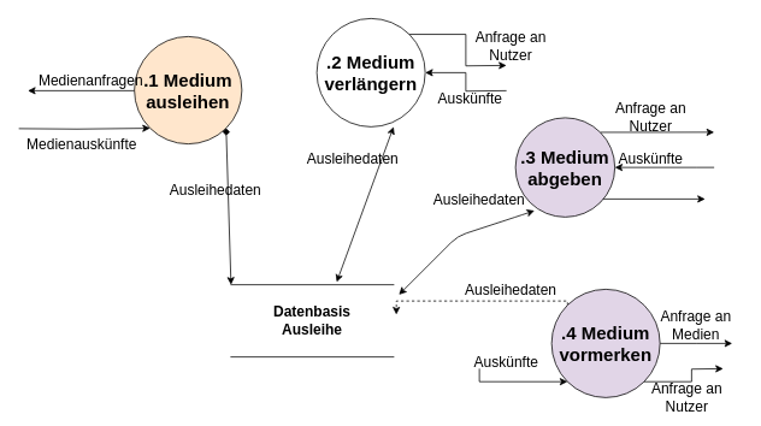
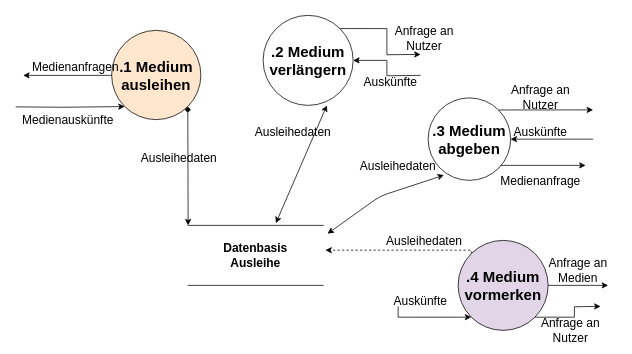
  <mxCell id="0" />
  <mxCell id="1" parent="0" />
  <mxCell id="2" style="edgeStyle=orthogonalEdgeStyle;rounded=0;orthogonalLoop=1;jettySize=auto;html=1;exitX=0;exitY=0.5;exitDx=0;exitDy=0;fontSize=16;" parent="1" source="4" edge="1"><mxGeometry relative="1" as="geometry"><mxPoint x="30" y="100" as="targetPoint" /><Array as="points"><mxPoint x="30" y="100" /><mxPoint x="30" y="100" /></Array></mxGeometry></mxCell>
  <mxCell id="3" style="edgeStyle=orthogonalEdgeStyle;rounded=0;orthogonalLoop=1;jettySize=auto;html=1;fontSize=16;entryX=0;entryY=1;entryDx=0;entryDy=0;" parent="1" edge="1" target="4"><mxGeometry relative="1" as="geometry"><mxPoint x="20" y="142" as="sourcePoint" /></mxGeometry></mxCell>
  <mxCell id="4" value=".1 Medium ausleihen" style="ellipse;whiteSpace=wrap;html=1;aspect=fixed;fontStyle=1;fontSize=20;fillColor=#ffe6cc;" parent="1" vertex="1"><mxGeometry x="148" y="40" width="119" height="119" as="geometry" /></mxCell>
  <mxCell id="5" style="edgeStyle=orthogonalEdgeStyle;rounded=0;orthogonalLoop=1;jettySize=auto;html=1;exitX=1;exitY=0;exitDx=0;exitDy=0;" edge="1" parent="1" source="7"><mxGeometry relative="1" as="geometry"><mxPoint x="560" y="72" as="targetPoint" /></mxGeometry></mxCell>
  <mxCell id="6" style="edgeStyle=orthogonalEdgeStyle;rounded=0;orthogonalLoop=1;jettySize=auto;html=1;exitX=1;exitY=0.5;exitDx=0;exitDy=0;entryX=1;entryY=0.5;entryDx=0;entryDy=0;" edge="1" parent="1" target="7"><mxGeometry relative="1" as="geometry"><mxPoint x="560" y="100" as="sourcePoint" /></mxGeometry></mxCell>
  <mxCell id="7" value=".2 Medium verlängern" style="ellipse;whiteSpace=wrap;html=1;aspect=fixed;fontStyle=1;fontSize=20;" parent="1" vertex="1"><mxGeometry x="350" y="20" width="120" height="120" as="geometry" /></mxCell>
  <mxCell id="8" style="edgeStyle=orthogonalEdgeStyle;rounded=0;orthogonalLoop=1;jettySize=auto;html=1;exitX=1;exitY=0;exitDx=0;exitDy=0;fontSize=16;" edge="1" parent="1" source="11"><mxGeometry relative="1" as="geometry"><mxPoint x="790" y="146" as="targetPoint" /></mxGeometry></mxCell>
  <mxCell id="9" style="edgeStyle=orthogonalEdgeStyle;rounded=0;orthogonalLoop=1;jettySize=auto;html=1;fontSize=16;entryX=1;entryY=0.5;entryDx=0;entryDy=0;" edge="1" parent="1" target="11"><mxGeometry relative="1" as="geometry"><mxPoint x="790" y="185" as="sourcePoint" /><Array as="points"><mxPoint x="770" y="185" /></Array></mxGeometry></mxCell>
  <mxCell id="10" style="edgeStyle=orthogonalEdgeStyle;rounded=0;orthogonalLoop=1;jettySize=auto;html=1;exitX=1;exitY=1;exitDx=0;exitDy=0;fontSize=16;" edge="1" parent="1" source="11"><mxGeometry relative="1" as="geometry"><mxPoint x="780" y="220" as="targetPoint" /><Array as="points"><mxPoint x="664" y="220" /></Array></mxGeometry></mxCell>
- <mxCell id="11" value=".3 Medium abgeben" style="ellipse;whiteSpace=wrap;html=1;aspect=fixed;fontStyle=1;fontSize=20;fillColor=#e1d5e7;" parent="1" vertex="1"><mxGeometry x="570" y="130" width="110" height="110" as="geometry" /></mxCell>
+ <mxCell id="11" value=".3 Medium abgeben" style="ellipse;whiteSpace=wrap;html=1;aspect=fixed;fontStyle=1;fontSize=20;" parent="1" vertex="1"><mxGeometry x="570" y="130" width="110" height="110" as="geometry" /></mxCell>
  <mxCell id="12" style="edgeStyle=orthogonalEdgeStyle;rounded=0;orthogonalLoop=1;jettySize=auto;html=1;exitX=1;exitY=0.5;exitDx=0;exitDy=0;fontSize=16;" edge="1" parent="1" source="16"><mxGeometry relative="1" as="geometry"><mxPoint x="810" y="380" as="targetPoint" /></mxGeometry></mxCell>
  <mxCell id="13" style="edgeStyle=orthogonalEdgeStyle;rounded=0;orthogonalLoop=1;jettySize=auto;html=1;exitX=1;exitY=1;exitDx=0;exitDy=0;fontSize=16;" edge="1" parent="1" source="16"><mxGeometry relative="1" as="geometry"><mxPoint x="800" y="408" as="targetPoint" /></mxGeometry></mxCell>
  <mxCell id="14" style="edgeStyle=orthogonalEdgeStyle;rounded=0;orthogonalLoop=1;jettySize=auto;html=1;exitX=0;exitY=1;exitDx=0;exitDy=0;fontSize=16;entryX=0;entryY=1;entryDx=0;entryDy=0;" edge="1" parent="1" target="16"><mxGeometry relative="1" as="geometry"><mxPoint x="530" y="408" as="sourcePoint" /><Array as="points"><mxPoint x="530" y="422" /></Array></mxGeometry></mxCell>
  <mxCell id="15" style="edgeStyle=orthogonalEdgeStyle;rounded=0;orthogonalLoop=1;jettySize=auto;html=1;exitX=0;exitY=0;exitDx=0;exitDy=0;fontSize=16;entryX=1.017;entryY=0.413;entryDx=0;entryDy=0;entryPerimeter=0;dashed=1;" edge="1" parent="1" source="16" target="17"><mxGeometry relative="1" as="geometry"><mxPoint x="460" y="338" as="targetPoint" /><Array as="points"><mxPoint x="628" y="333" /></Array></mxGeometry></mxCell>
  <mxCell id="16" value="&lt;b&gt;&lt;font style=&quot;font-size: 20px&quot;&gt;.4 Medium vormerken&lt;/font&gt;&lt;/b&gt;" style="ellipse;whiteSpace=wrap;html=1;aspect=fixed;fillColor=#e1d5e7;" parent="1" vertex="1"><mxGeometry x="610" y="320" width="120" height="120" as="geometry" /></mxCell>
- <mxCell id="17" value="Datenbasis&lt;br style=&quot;font-size: 16px;&quot;&gt;Ausleihe" style="shape=partialRectangle;whiteSpace=wrap;html=1;left=0;right=0;fillColor=none;fontSize=16;fontStyle=1" parent="1" vertex="1"><mxGeometry x="255" y="315" width="180" height="80" as="geometry" /></mxCell>
+ <mxCell id="17" value="Datenbasis&lt;br style=&quot;font-size: 16px;&quot;&gt;Ausleihe" style="shape=partialRectangle;whiteSpace=wrap;html=1;left=0;right=0;fillColor=none;fontSize=16;fontStyle=1" parent="1" vertex="1"><mxGeometry x="250" y="300" width="180" height="80" as="geometry" /></mxCell>
  <mxCell id="18" value="" style="endArrow=diamond;startArrow=classic;html=1;fontSize=16;exitX=0;exitY=0;exitDx=0;exitDy=0;entryX=1;entryY=1;entryDx=0;entryDy=0;" parent="1" source="17" target="4" edge="1"><mxGeometry width="50" height="50" relative="1" as="geometry"><mxPoint x="45" y="150" as="sourcePoint" /><mxPoint x="95" y="100" as="targetPoint" /></mxGeometry></mxCell>
  <mxCell id="19" value="Ausleihedaten" style="text;html=1;strokeColor=none;fillColor=none;align=center;verticalAlign=middle;whiteSpace=wrap;rounded=0;fontSize=16;" parent="1" vertex="1"><mxGeometry x="218" y="200" width="40" height="20" as="geometry" /></mxCell>
  <mxCell id="20" value="Ausleihedaten&lt;br&gt;" style="text;html=1;strokeColor=none;fillColor=none;align=center;verticalAlign=middle;whiteSpace=wrap;rounded=0;fontSize=16;" vertex="1" parent="1"><mxGeometry x="370" y="165" width="40" height="20" as="geometry" /></mxCell>
  <mxCell id="21" value="Ausleihedaten&lt;br&gt;" style="text;html=1;strokeColor=none;fillColor=none;align=center;verticalAlign=middle;whiteSpace=wrap;rounded=0;fontSize=16;" vertex="1" parent="1"><mxGeometry x="510" y="210" width="40" height="20" as="geometry" /></mxCell>
  <mxCell id="22" value="Ausleihedaten&lt;br&gt;" style="text;html=1;strokeColor=none;fillColor=none;align=center;verticalAlign=middle;whiteSpace=wrap;rounded=0;fontSize=16;" vertex="1" parent="1"><mxGeometry x="545" y="310" width="40" height="20" as="geometry" /></mxCell>
  <mxCell id="23" value="Medienanfragen" style="text;html=1;strokeColor=none;fillColor=none;align=center;verticalAlign=middle;whiteSpace=wrap;rounded=0;fontSize=16;" parent="1" vertex="1"><mxGeometry x="80" y="79" width="40" height="20" as="geometry" /></mxCell>
  <mxCell id="24" value="Medienauskünfte" style="text;html=1;strokeColor=none;fillColor=none;align=center;verticalAlign=middle;whiteSpace=wrap;rounded=0;fontSize=16;" parent="1" vertex="1"><mxGeometry x="70" y="149" width="40" height="20" as="geometry" /></mxCell>
  <mxCell id="25" value="&lt;font style=&quot;font-size: 16px&quot;&gt;Anfrage an Nutzer&lt;/font&gt;" style="text;html=1;strokeColor=none;fillColor=none;align=center;verticalAlign=middle;whiteSpace=wrap;rounded=0;" vertex="1" parent="1"><mxGeometry x="520" y="40" width="90" height="20" as="geometry" /></mxCell>
  <mxCell id="26" value="Auskünfte" style="text;html=1;strokeColor=none;fillColor=none;align=center;verticalAlign=middle;whiteSpace=wrap;rounded=0;fontSize=16;" vertex="1" parent="1"><mxGeometry x="500" y="99" width="40" height="20" as="geometry" /></mxCell>
  <mxCell id="27" value="" style="endArrow=classic;startArrow=classic;html=1;fontSize=16;exitX=0.65;exitY=-0.037;exitDx=0;exitDy=0;exitPerimeter=0;" edge="1" parent="1" source="17"><mxGeometry width="50" height="50" relative="1" as="geometry"><mxPoint x="385" y="190" as="sourcePoint" /><mxPoint x="435" y="140" as="targetPoint" /></mxGeometry></mxCell>
  <mxCell id="28" value="Anfrage an Nutzer&lt;br&gt;" style="text;html=1;strokeColor=none;fillColor=none;align=center;verticalAlign=middle;whiteSpace=wrap;rounded=0;fontSize=16;" vertex="1" parent="1"><mxGeometry x="660" y="119" width="120" height="20" as="geometry" /></mxCell>
  <mxCell id="29" value="Auskünfte" style="text;html=1;strokeColor=none;fillColor=none;align=center;verticalAlign=middle;whiteSpace=wrap;rounded=0;fontSize=16;" vertex="1" parent="1"><mxGeometry x="700" y="164.5" width="40" height="20" as="geometry" /></mxCell>
+ <mxCell id="30" value="Medienanfrage" style="text;html=1;strokeColor=none;fillColor=none;align=center;verticalAlign=middle;whiteSpace=wrap;rounded=0;fontSize=16;" vertex="1" parent="1"><mxGeometry x="680" y="230" width="80" height="20" as="geometry" /></mxCell>
  <mxCell id="31" value="Anfrage an Medien" style="text;html=1;strokeColor=none;fillColor=none;align=center;verticalAlign=middle;whiteSpace=wrap;rounded=0;fontSize=16;" vertex="1" parent="1"><mxGeometry x="720" y="350" width="100" height="20" as="geometry" /></mxCell>
  <mxCell id="32" value="Anfrage an Nutzer" style="text;html=1;strokeColor=none;fillColor=none;align=center;verticalAlign=middle;whiteSpace=wrap;rounded=0;fontSize=16;" vertex="1" parent="1"><mxGeometry x="710" y="430" width="100" height="20" as="geometry" /></mxCell>
  <mxCell id="33" value="Auskünfte" style="text;html=1;strokeColor=none;fillColor=none;align=center;verticalAlign=middle;whiteSpace=wrap;rounded=0;fontSize=16;" vertex="1" parent="1"><mxGeometry x="540" y="390" width="40" height="20" as="geometry" /></mxCell>
  <mxCell id="34" value="" style="endArrow=classic;startArrow=classic;html=1;fontSize=16;exitX=1.033;exitY=0.138;exitDx=0;exitDy=0;exitPerimeter=0;entryX=0.191;entryY=0.936;entryDx=0;entryDy=0;entryPerimeter=0;" edge="1" parent="1" source="17" target="11"><mxGeometry width="50" height="50" relative="1" as="geometry"><mxPoint x="560" y="275" as="sourcePoint" /><mxPoint x="590" y="240" as="targetPoint" /><Array as="points"><mxPoint x="506" y="261" /><mxPoint x="570" y="240" /></Array></mxGeometry></mxCell>
